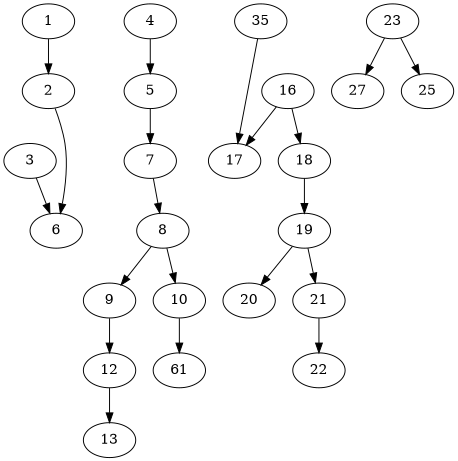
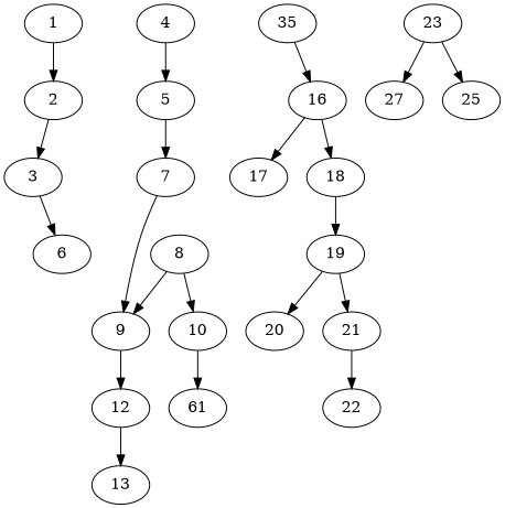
  digraph {
    node [alpha=0.07]
    1 [alpha=0.10 expect_size=20414464]
    2 [alpha=0.03 expect_size=30838784]
    3 [alpha=0.06 expect_size=11060224]
    6 [expect_size=37045248]
    4 [alpha=0.18 expect_size=49790976]
    5 [alpha=0.20 expect_size=46017536]
    7 [alpha=0.18 expect_size=44838912]
    8 [alpha=0.19 expect_size=49704960]
    9 [alpha=0.20 expect_size=7053312]
    10 [alpha=0.08 expect_size=36512768]
    12 [alpha=0.02 expect_size=7439360]
    n12 [alpha=0.05 expect_size=30888960 label=61]
    13 [alpha=0.00 expect_size=14978048]
    n14 [alpha=0.14 expect_size=23100416 label=35]
    16 [alpha=0.05 expect_size=22615040]
    17 [alpha=0.16 expect_size=38295552]
    18 [alpha=0.16 expect_size=32754688]
    19 [expect_size=30815232]
    20 [alpha=0.04 expect_size=30546944]
    21 [expect_size=48381952]
    22 [alpha=0.01 expect_size=12290048]
    23 [alpha=0.17 expect_size=17930240]
    n23 [alpha=0.13 expect_size=18849792 label=27]
    25 [alpha=0.05 expect_size=8080384]
    1 -> 2
-   2 -> 6
+   2 -> 3
    3 -> 6
    4 -> 5
    5 -> 7
-   7 -> 8
+   7 -> 9
    8 -> 9
    8 -> 10
    9 -> 12
    10 -> n12
    12 -> 13
-   n14 -> 17
+   n14 -> 16
    16 -> 17
    16 -> 18
    18 -> 19
    19 -> 20
    19 -> 21
    21 -> 22
    23 -> n23
    23 -> 25
  }
